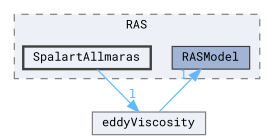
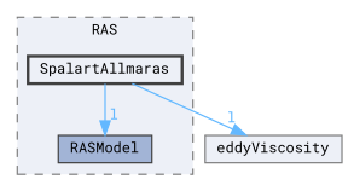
  digraph {
    compound=true
    fontname="Roboto Mono"
    node [color=grey25 fillcolor="#edf0f7" fontname="Roboto Mono" fontsize=10 shape=box style=filled]
    edge [color=steelblue1 fontcolor=steelblue1 fontname="Roboto Mono" fontsize=10 headlabel=1 labeldistance=1.5 labelfontname=Helvetica labelfontsize=10]
    n1 [fillcolor="#a2b4d6" height=0.2 label=RASModel width=0.4]
    n2 [height=0.2 label=SpalartAllmaras style="filled,bold" width=0.4]
    n3 [color=grey50 height=0.2 label=eddyViscosity width=0.4]
    subgraph cluster_1 {
      bgcolor="#edf0f7"
      fontsize=10
      label=RAS
      pencolor=grey50
      style="filled,dashed"
      n1
      n2
    }
-   n3 -> n1
+   n2 -> n1
    n2 -> n3
  }
